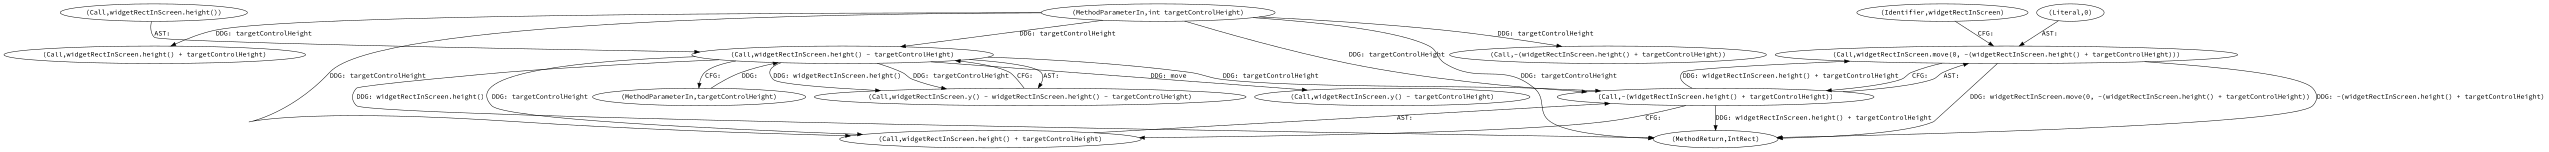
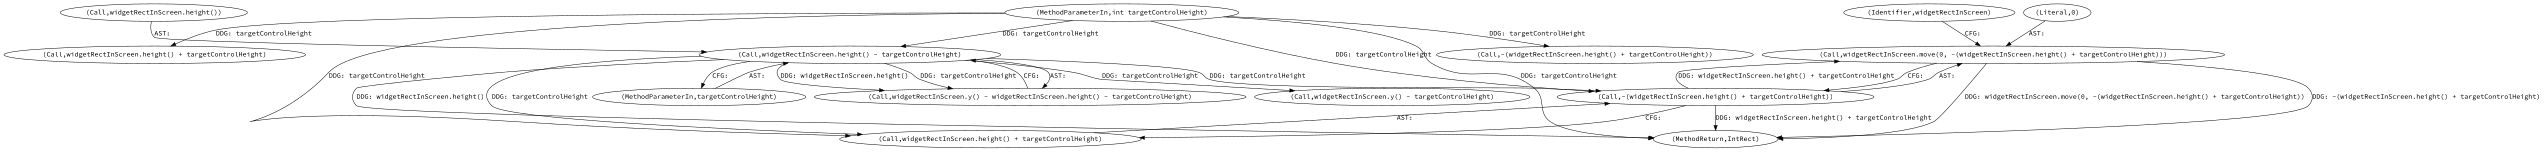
  digraph {
    fontname="Source Code Pro"
    node [fontname="Source Code Pro"]
    edge [fontname="Source Code Pro"]
    n1 [label="(Call,widgetRectInScreen.move(0, -(widgetRectInScreen.height() + targetControlHeight)))"]
    n2 [label="(Call,-(widgetRectInScreen.height() + targetControlHeight))"]
    n3 [label="(MethodReturn,IntRect)"]
    n4 [label="(Call,widgetRectInScreen.height() + targetControlHeight)"]
    n5 [label="(Call,widgetRectInScreen.height() - targetControlHeight)"]
    n6 [label="(MethodParameterIn,targetControlHeight)"]
    n7 [label="(Call,widgetRectInScreen.y() - widgetRectInScreen.height() - targetControlHeight)"]
    n8 [label="(Call,widgetRectInScreen.y() - targetControlHeight)"]
    n9 [label="(MethodParameterIn,int targetControlHeight)"]
    n10 [label="(Call,-(widgetRectInScreen.height() + targetControlHeight))"]
    n11 [label="(Call,widgetRectInScreen.height() + targetControlHeight)"]
    n12 [label="(Literal,0)"]
    n13 [label="(Call,widgetRectInScreen.height())"]
    n14 [label="(Identifier,widgetRectInScreen)"]
    n1 -> n2 [label="CFG: "]
    n1 -> n3 [label="DDG: -(widgetRectInScreen.height() + targetControlHeight)"]
    n1 -> n3 [label="DDG: widgetRectInScreen.move(0, -(widgetRectInScreen.height() + targetControlHeight))"]
    n2 -> n1 [label="AST: "]
    n2 -> n1 [label="DDG: widgetRectInScreen.height() + targetControlHeight"]
    n2 -> n3 [label="DDG: widgetRectInScreen.height() + targetControlHeight"]
    n2 -> n4 [label="CFG: "]
    n4 -> n2 [label="AST: "]
    n5 -> n2 [label="DDG: targetControlHeight"]
    n5 -> n3 [label="DDG: widgetRectInScreen.height()"]
    n5 -> n4 [label="DDG: targetControlHeight"]
    n5 -> n6 [label="CFG: "]
    n5 -> n7 [label="AST: "]
    n5 -> n7 [label="DDG: widgetRectInScreen.height()"]
    n5 -> n7 [label="DDG: targetControlHeight"]
-   n5 -> n8 [label="DDG: move"]
-   n6 -> n5 [label="DDG: "]
+   n5 -> n8 [label="DDG: targetControlHeight"]
+   n6 -> n5 [label="AST: "]
    n7 -> n5 [label="CFG: "]
    n9 -> n2 [label="DDG: targetControlHeight"]
    n9 -> n3 [label="DDG: targetControlHeight"]
    n9 -> n4 [label="DDG: targetControlHeight"]
    n9 -> n5 [label="DDG: targetControlHeight"]
    n9 -> n10 [label="DDG: targetControlHeight"]
    n9 -> n11 [label="DDG: targetControlHeight"]
    n12 -> n1 [label="AST: "]
    n13 -> n5 [label="AST: "]
    n14 -> n1 [label="CFG: "]
  }
